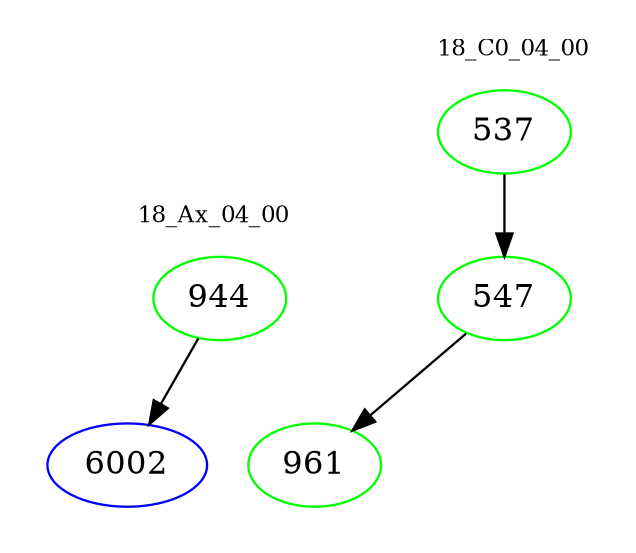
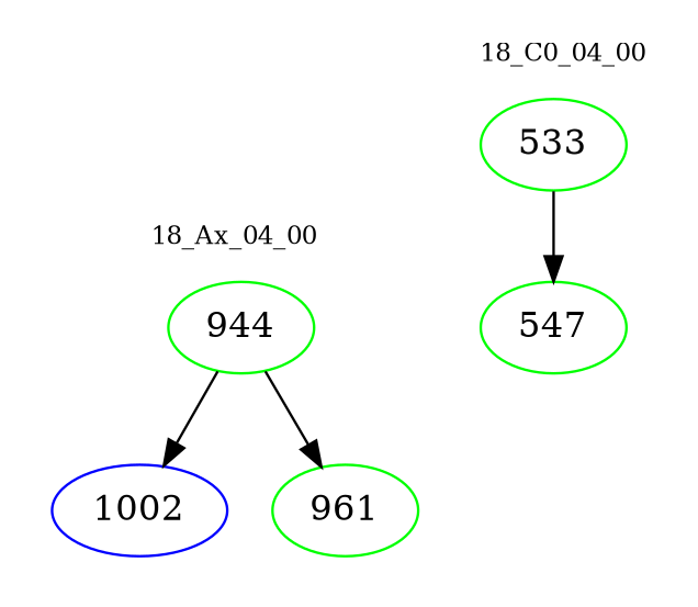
  digraph {
    node [color=green]
    edge [color=black]
    n1 [label=944]
-   n2 [color=blue label=6002]
+   n2 [color=blue label=1002]
    n3 [label=961]
-   n4 [label=537]
+   n4 [label=533]
    n5 [label=547]
    subgraph cluster_1 {
      color=white
      fontsize=10
      label="18_Ax_04_00"
      n1
      n2
      n3
    }
    subgraph cluster_2 {
      color=white
      fontsize=10
      label="18_C0_04_00"
      n4
      n5
    }
    n1 -> n2
-   n5 -> n3
+   n1 -> n3
    n4 -> n5
  }
